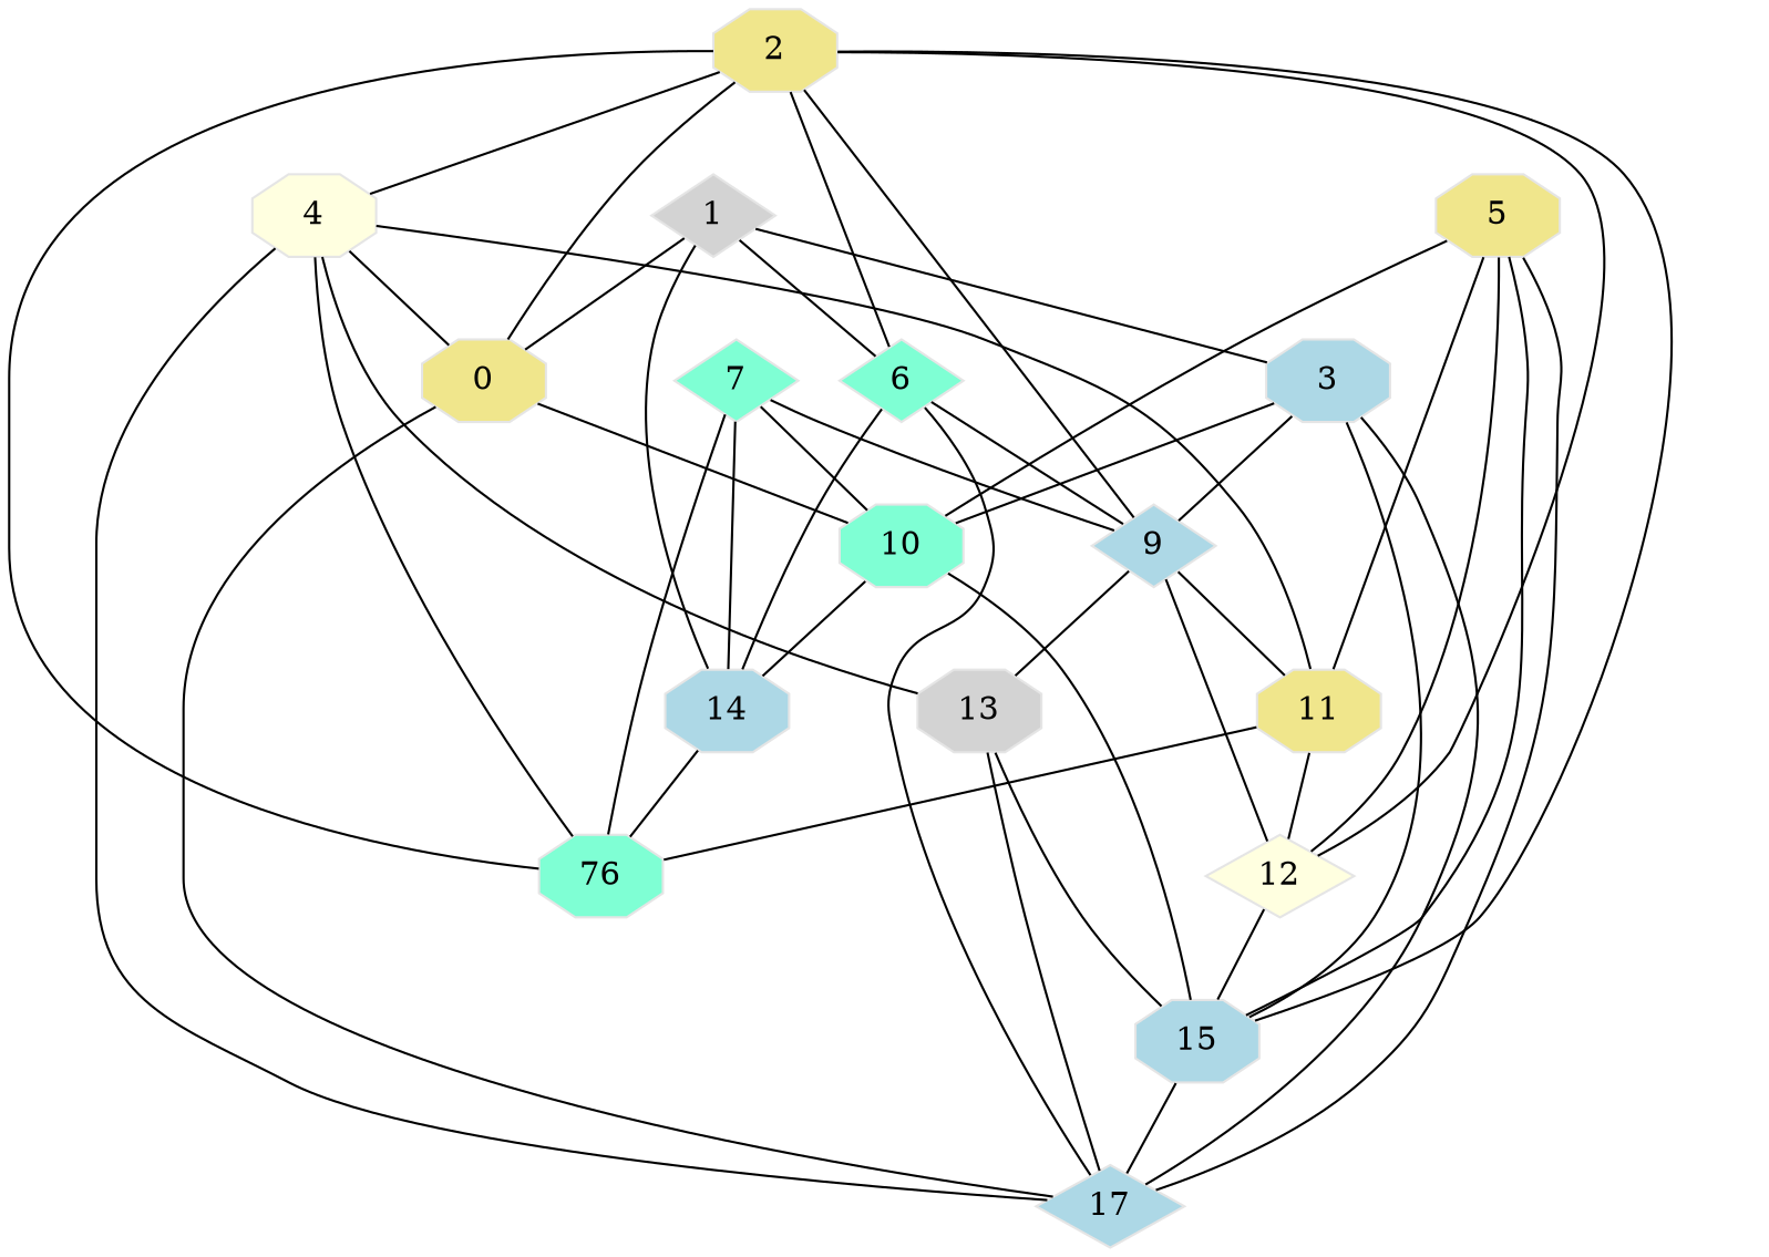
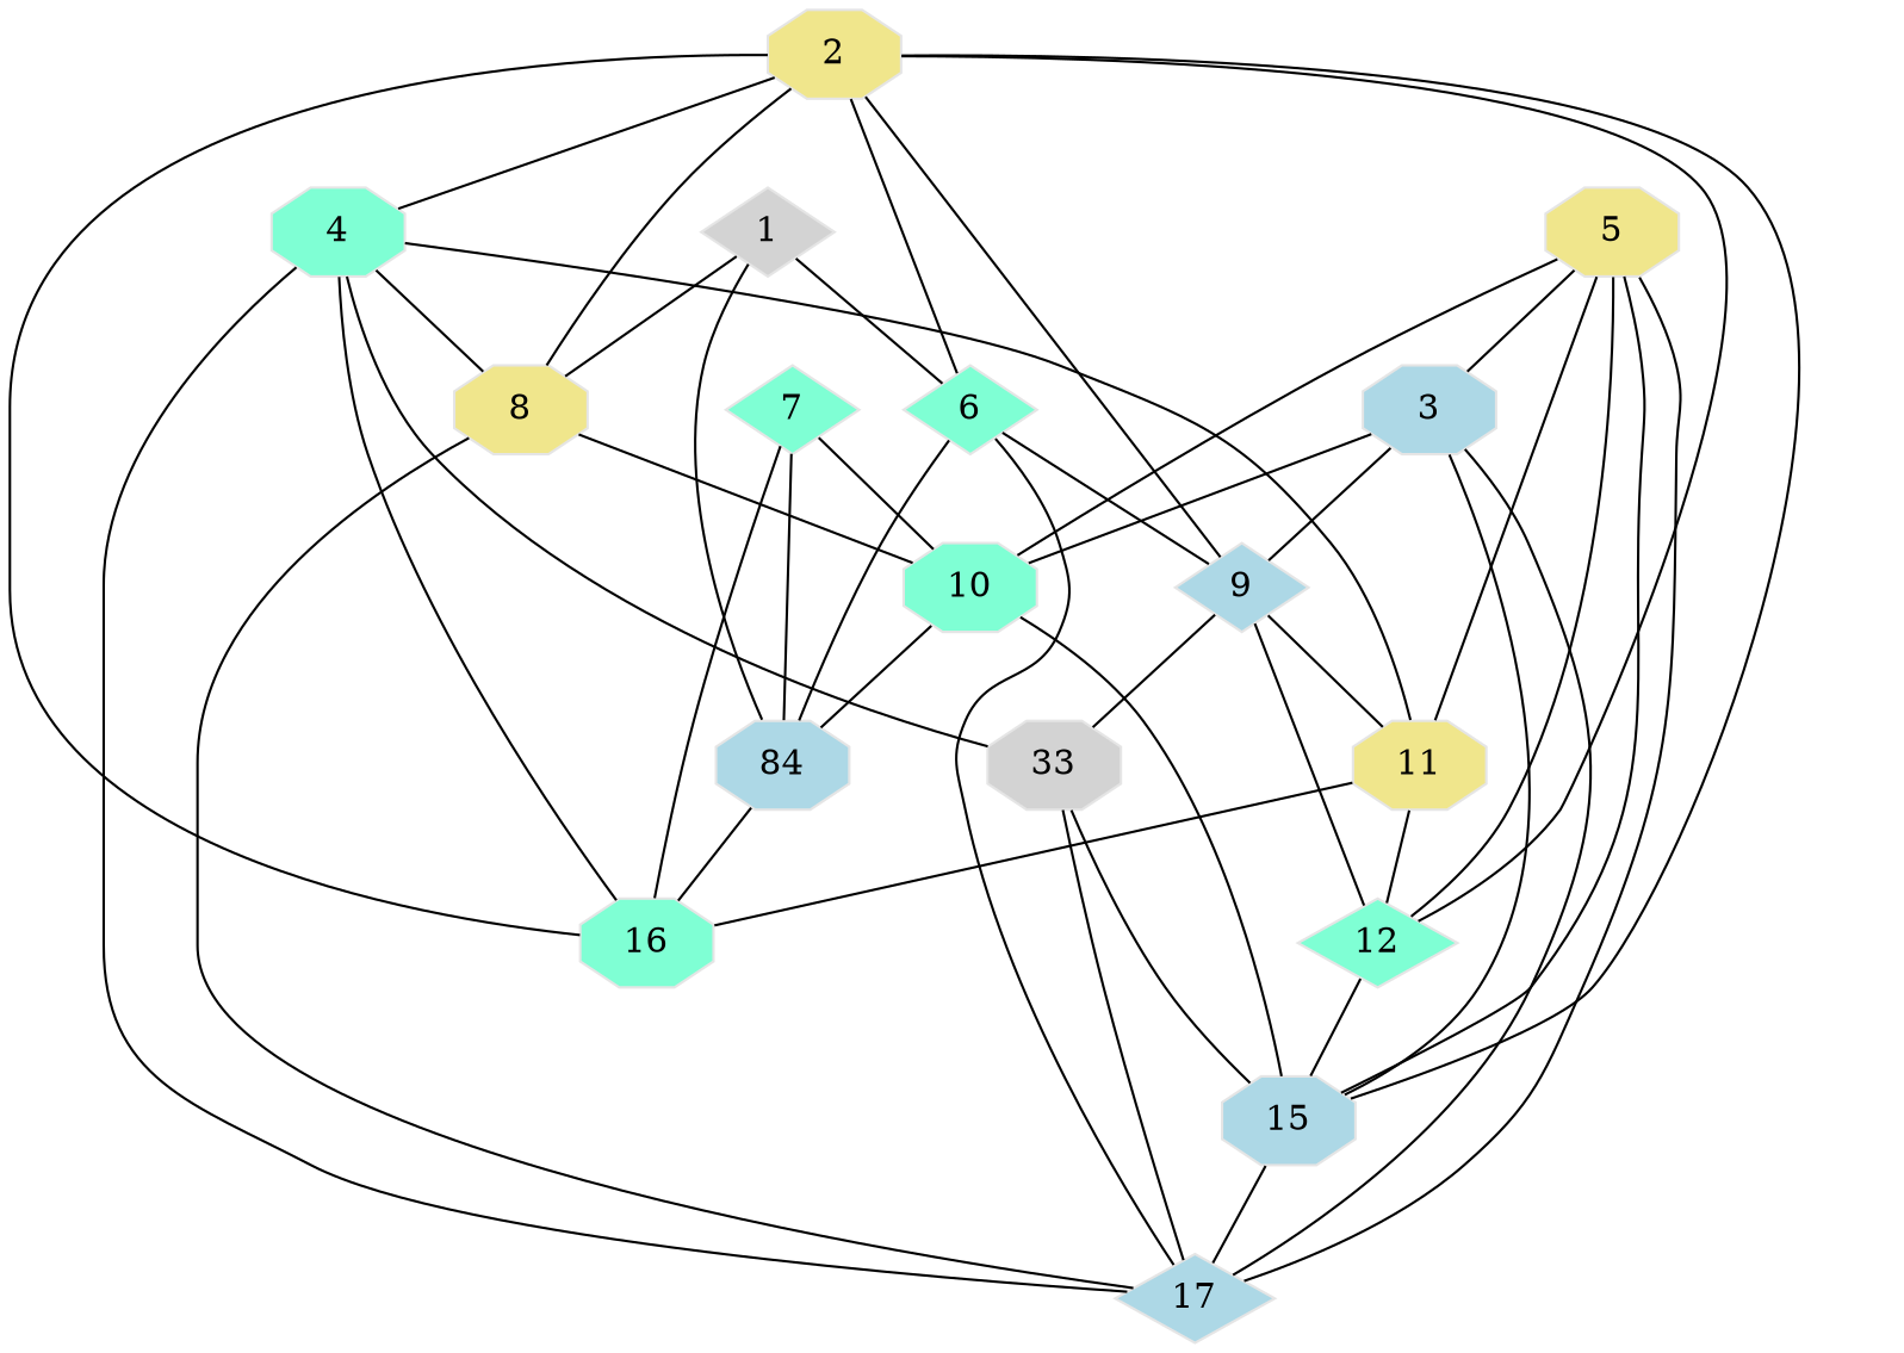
  graph {
    node [color=gray90 fillcolor=lightblue shape=octagon style=filled]
    edge [weight=1.0]
    1 [fillcolor=lightgrey shape=diamond]
    3
    6 [fillcolor=aquamarine shape=diamond]
-   8 [fillcolor=khaki label=0]
-   14
+   8 [fillcolor=khaki]
+   14 [label=84]
    9 [shape=diamond]
    15
    10 [fillcolor=aquamarine]
    17 [shape=diamond]
-   16 [fillcolor=aquamarine label=76]
+   16 [fillcolor=aquamarine]
    2 [fillcolor=khaki]
-   4 [fillcolor=lightyellow]
-   12 [fillcolor=lightyellow shape=diamond]
+   4 [fillcolor=aquamarine]
+   12 [fillcolor=aquamarine shape=diamond]
    11 [fillcolor=khaki]
-   13 [fillcolor=lightgrey]
+   13 [fillcolor=lightgrey label=33]
    5 [fillcolor=khaki]
    7 [fillcolor=aquamarine shape=diamond]
-   1 -- 3 [weight=2.0]
+   5 -- 3 [weight=2.0]
    1 -- 6
    1 -- 8
    1 -- 14 [weight=2.0]
    3 -- 9 [weight=2.0]
    3 -- 15
    3 -- 10 [weight=2.0]
    3 -- 17
    6 -- 14 [weight=2.0]
    6 -- 9
    6 -- 17
    8 -- 10
    8 -- 17
    14 -- 16 [weight=2.0]
    9 -- 12 [weight=2.0]
    9 -- 11
    9 -- 13 [weight=3.0]
    15 -- 17
    10 -- 14
    10 -- 15 [weight=2.0]
    2 -- 6
    2 -- 8 [weight=2.0]
    2 -- 9
    2 -- 15
    2 -- 16
    2 -- 4
    2 -- 12
    4 -- 8
    4 -- 17
    4 -- 16 [weight=3.0]
    4 -- 11
    4 -- 13
    12 -- 15
    11 -- 16
    11 -- 12
    13 -- 15
    13 -- 17
    5 -- 15
    5 -- 10
    5 -- 17 [weight=2.0]
    5 -- 12
    5 -- 11
    7 -- 14
-   7 -- 9
    7 -- 10
    7 -- 16 [weight=3.0]
  }
